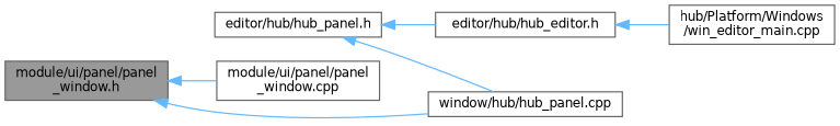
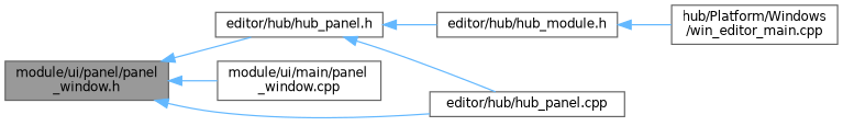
  digraph {
    rankdir=LR
    node [color=grey40 fillcolor=white fontname=Helvetica fontsize=10 shape=box style=filled]
    edge [color=steelblue1 dir=back fontname=Helvetica fontsize=10 labelfontname=Helvetica labelfontsize=10 style=solid]
    n1 [color=gray40 fillcolor=grey60 fontcolor=black height=0.2 label="module/ui/panel/panel\l_window.h" width=0.4]
    n2 [height=0.2 label="editor/hub/hub_panel.h" width=0.4]
-   n3 [height=0.2 label="module/ui/panel/panel\l_window.cpp" width=0.4]
-   n4 [height=0.2 label="window/hub/hub_panel.cpp" width=0.4]
-   n5 [height=0.2 label="editor/hub/hub_editor.h" width=0.4]
+   n3 [height=0.2 label="module/ui/main/panel\l_window.cpp" width=0.4]
+   n4 [height=0.2 label="editor/hub/hub_panel.cpp" width=0.4]
+   n5 [height=0.2 label="editor/hub/hub_module.h" width=0.4]
    n6 [height=0.2 label="hub/Platform/Windows\l/win_editor_main.cpp" width=0.4]
+   n1 -> n2
    n1 -> n3
    n1 -> n4
    n2 -> n4
    n2 -> n5
    n5 -> n6
  }
